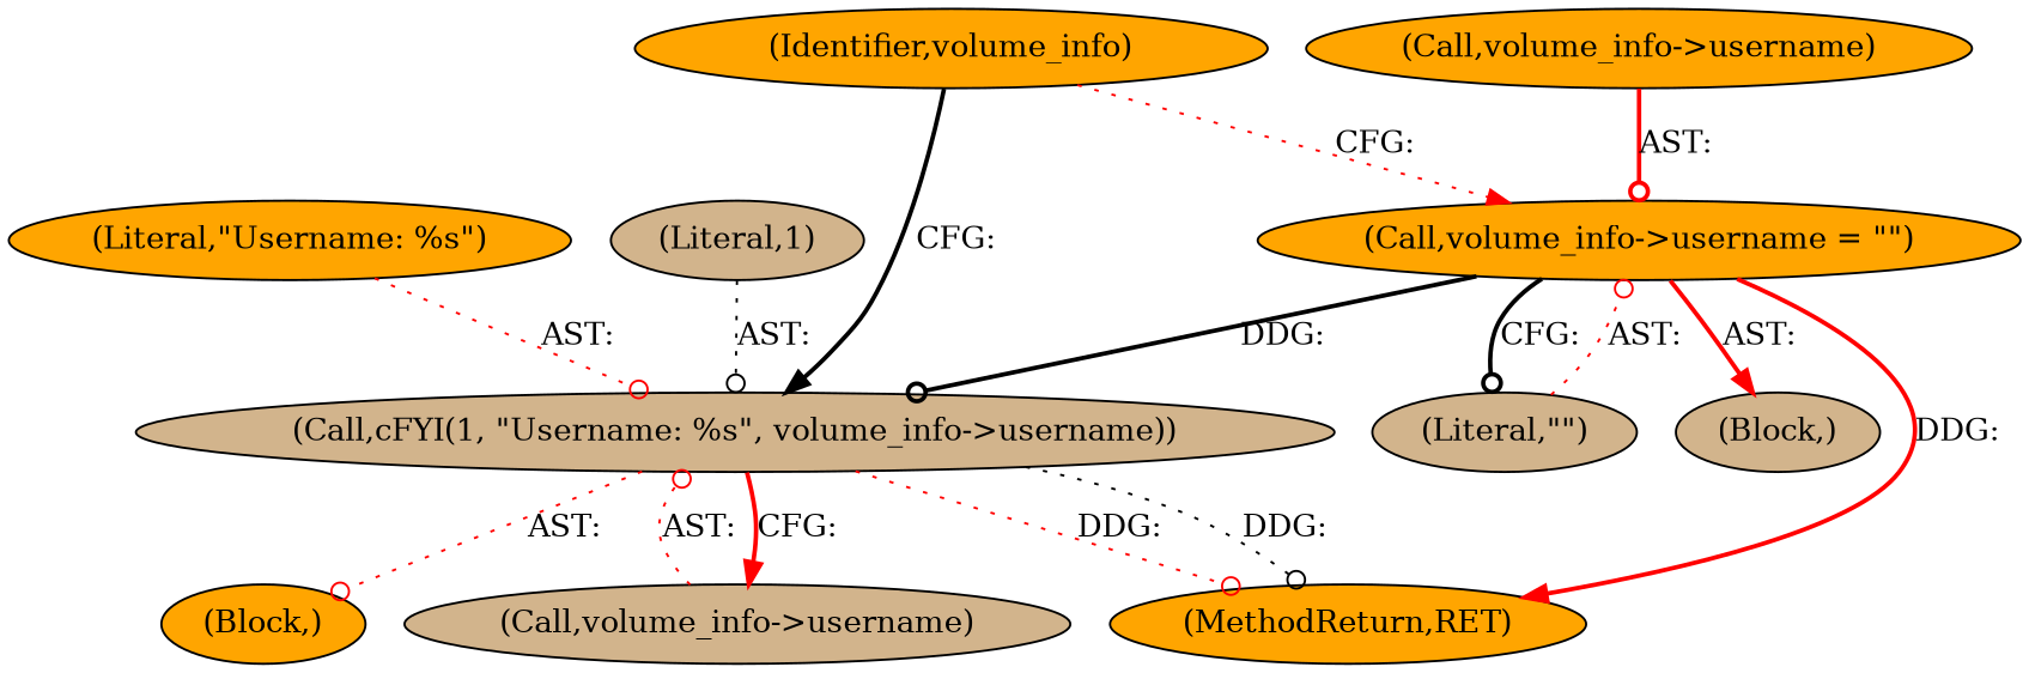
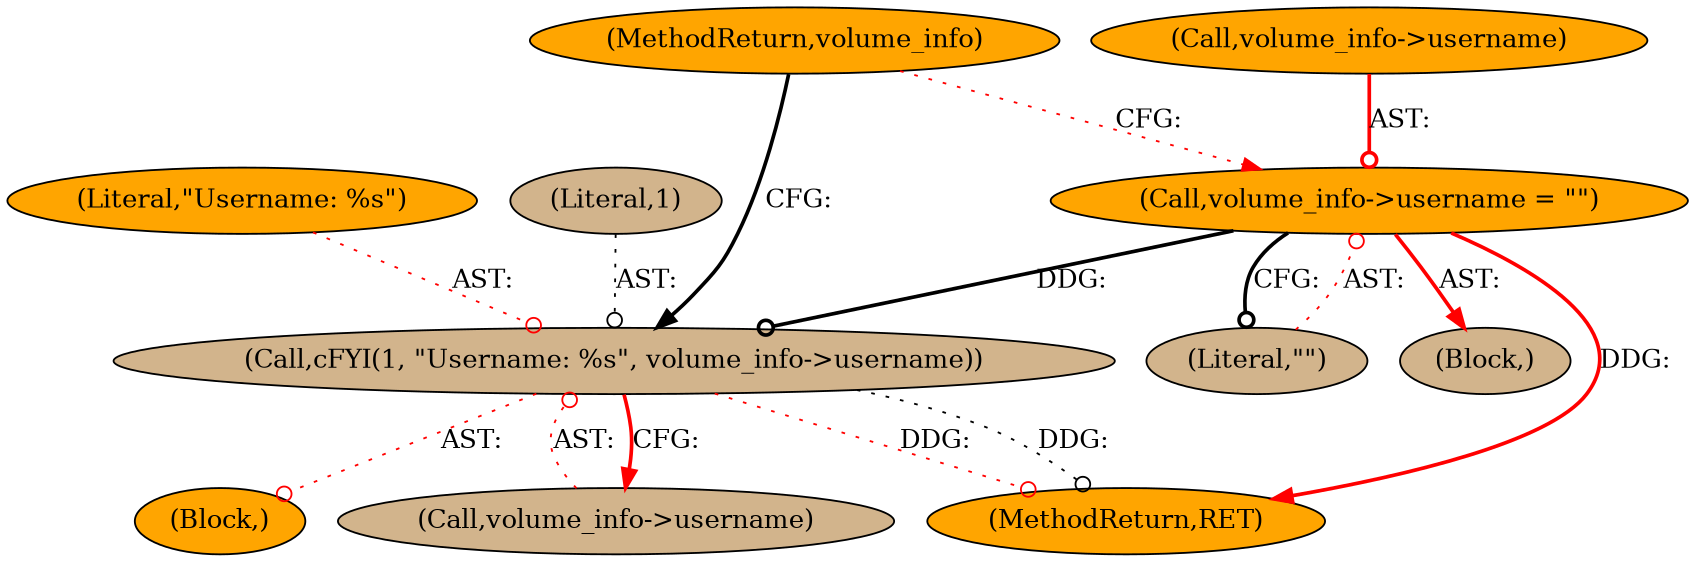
  digraph {
    node [style=filled fillcolor=orange]
    edge [color=red style=dotted arrowhead=odot]
    n1 [label="(Call,cFYI(1, \"Username: %s\", volume_info->username))" fillcolor=tan]
    n2 [label="(Call,volume_info->username)" fillcolor=tan]
    n3 [label="(Block,)"]
    n4 [label="(MethodReturn,RET)"]
    n5 [label="(Call,volume_info->username = \"\")"]
    n6 [label="(Literal,\"\")" fillcolor=tan]
    n7 [label="(Block,)" fillcolor=tan]
    n8 [label="(Literal,1)" fillcolor=tan]
    n9 [label="(Call,volume_info->username)"]
    n10 [label="(Literal,\"Username: %s\")"]
-   n11 [label="(Identifier,volume_info)"]
+   n11 [label="(MethodReturn,volume_info)"]
    n1 -> n2 [label="CFG: " style=bold arrowhead=normal]
    n1 -> n3 [label="AST: "]
    n1 -> n4 [label="DDG: "]
    n1 -> n4 [label="DDG: " color=black]
    n2 -> n1 [label="AST: "]
    n5 -> n1 [label="DDG: " color=black style=bold]
    n5 -> n4 [label="DDG: " style=bold arrowhead=normal]
    n5 -> n6 [label="CFG: " color=black style=bold]
    n5 -> n7 [label="AST: " style=bold arrowhead=normal]
    n6 -> n5 [label="AST: "]
    n8 -> n1 [label="AST: " color=black]
    n9 -> n5 [label="AST: " style=bold]
    n10 -> n1 [label="AST: "]
    n11 -> n1 [label="CFG: " color=black style=bold arrowhead=normal]
    n11 -> n5 [label="CFG: " arrowhead=normal]
  }
